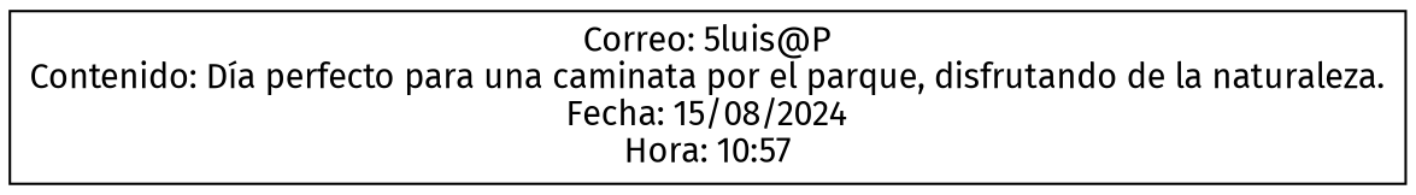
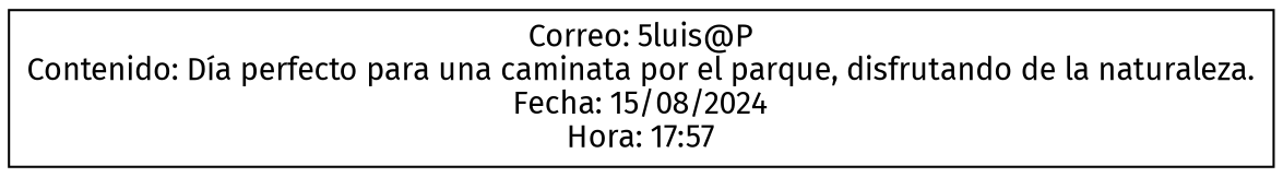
  digraph {
    rankdir=LR
    fontname="Fira Sans"
-   n1 [label="{Correo: 5luis@P\nContenido: Día perfecto para una caminata por el parque, disfrutando de la naturaleza.\nFecha: 15/08/2024\nHora: 10:57}" shape=record fontname="Fira Sans"]
+   n1 [label="{Correo: 5luis@P\nContenido: Día perfecto para una caminata por el parque, disfrutando de la naturaleza.\nFecha: 15/08/2024\nHora: 17:57}" shape=record fontname="Fira Sans"]
  }
